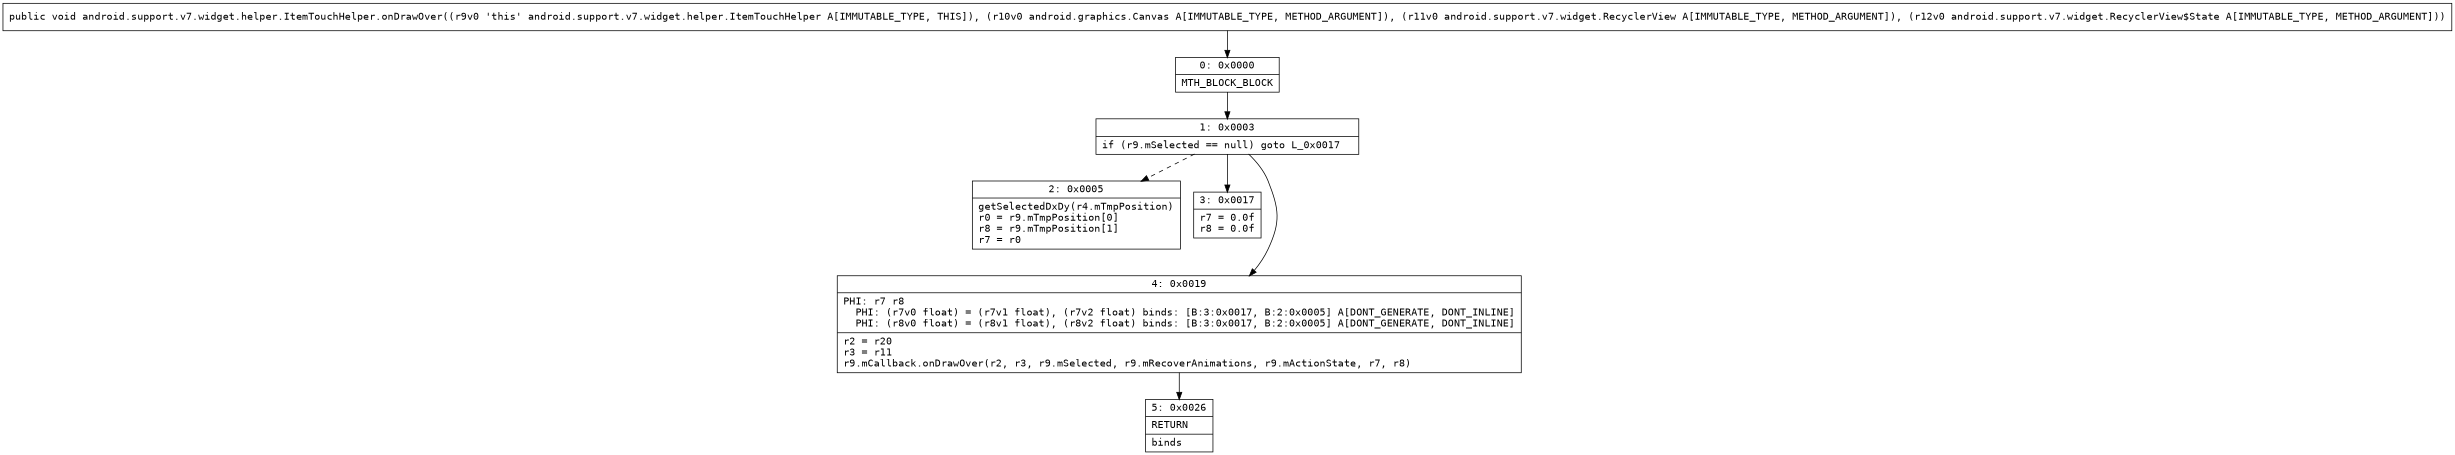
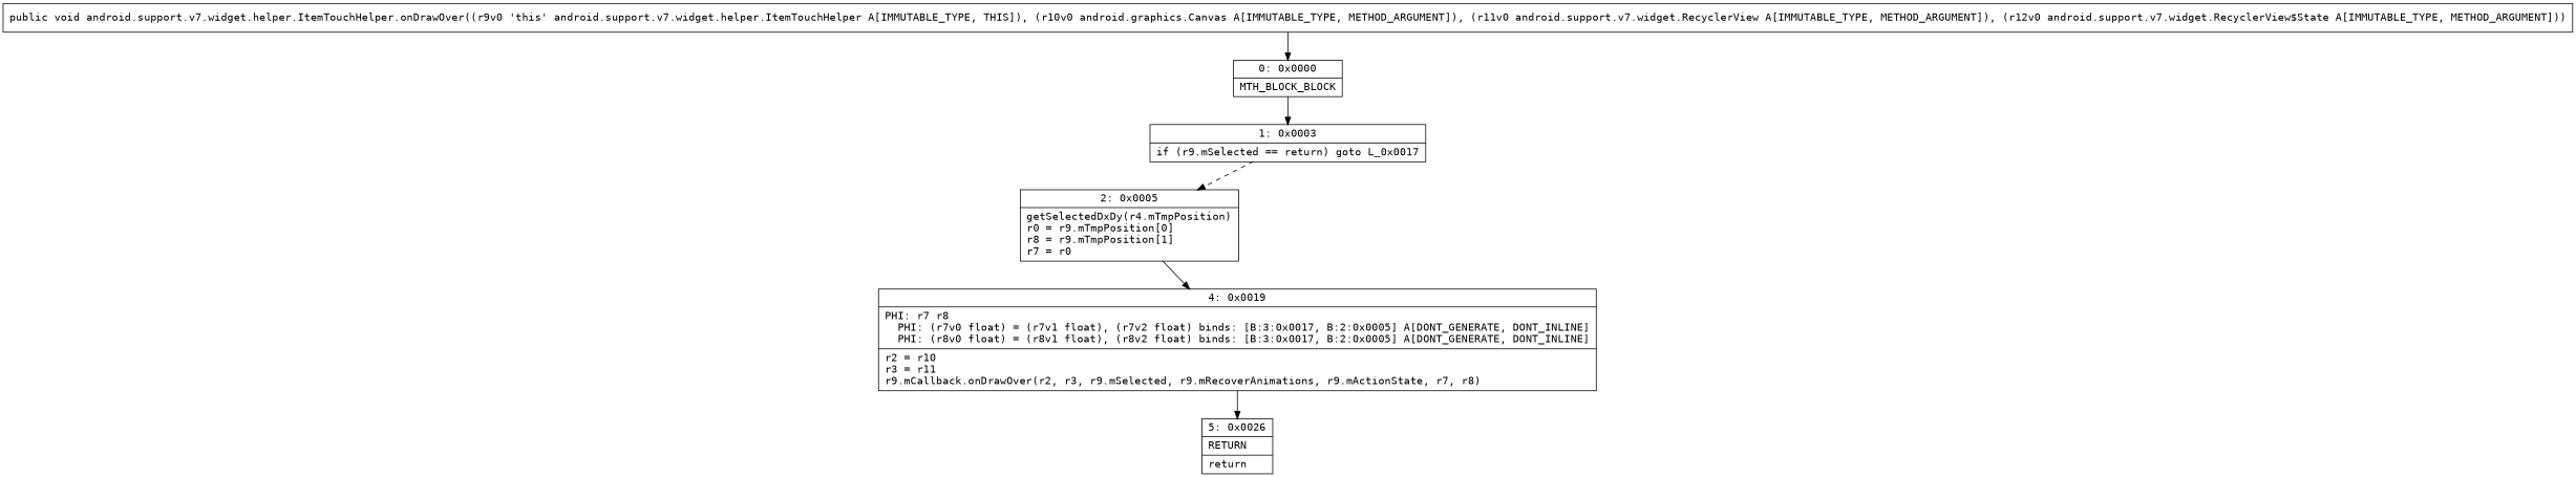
  digraph {
    fontname="DejaVu Sans Mono"
    node [fontname="DejaVu Sans Mono" shape=record]
    edge [fontname="DejaVu Sans Mono"]
    n1 [label="{0\:\ 0x0000|MTH_BLOCK_BLOCK\l}"]
-   n2 [label="{1\:\ 0x0003|if (r9.mSelected == null) goto L_0x0017\l}"]
+   n2 [label="{1\:\ 0x0003|if (r9.mSelected == return) goto L_0x0017\l}"]
    n3 [label="{2\:\ 0x0005|getSelectedDxDy(r4.mTmpPosition)\lr0 = r9.mTmpPosition[0]\lr8 = r9.mTmpPosition[1]\lr7 = r0\l}"]
-   n4 [label="{3\:\ 0x0017|r7 = 0.0f\lr8 = 0.0f\l}"]
-   n5 [label="{4\:\ 0x0019|PHI: r7 r8 \l  PHI: (r7v0 float) = (r7v1 float), (r7v2 float) binds: [B:3:0x0017, B:2:0x0005] A[DONT_GENERATE, DONT_INLINE]\l  PHI: (r8v0 float) = (r8v1 float), (r8v2 float) binds: [B:3:0x0017, B:2:0x0005] A[DONT_GENERATE, DONT_INLINE]\l|r2 = r20\lr3 = r11\lr9.mCallback.onDrawOver(r2, r3, r9.mSelected, r9.mRecoverAnimations, r9.mActionState, r7, r8)\l}"]
-   n6 [label="{5\:\ 0x0026|RETURN\l|binds\l}"]
+   n5 [label="{4\:\ 0x0019|PHI: r7 r8 \l  PHI: (r7v0 float) = (r7v1 float), (r7v2 float) binds: [B:3:0x0017, B:2:0x0005] A[DONT_GENERATE, DONT_INLINE]\l  PHI: (r8v0 float) = (r8v1 float), (r8v2 float) binds: [B:3:0x0017, B:2:0x0005] A[DONT_GENERATE, DONT_INLINE]\l|r2 = r10\lr3 = r11\lr9.mCallback.onDrawOver(r2, r3, r9.mSelected, r9.mRecoverAnimations, r9.mActionState, r7, r8)\l}"]
+   n6 [label="{5\:\ 0x0026|RETURN\l|return\l}"]
    n7 [label="{public void android.support.v7.widget.helper.ItemTouchHelper.onDrawOver((r9v0 'this' android.support.v7.widget.helper.ItemTouchHelper A[IMMUTABLE_TYPE, THIS]), (r10v0 android.graphics.Canvas A[IMMUTABLE_TYPE, METHOD_ARGUMENT]), (r11v0 android.support.v7.widget.RecyclerView A[IMMUTABLE_TYPE, METHOD_ARGUMENT]), (r12v0 android.support.v7.widget.RecyclerView$State A[IMMUTABLE_TYPE, METHOD_ARGUMENT])) }"]
    n1 -> n2
    n2 -> n3 [style=dashed]
-   n2 -> n4
-   n2 -> n5
+   n3 -> n5
    n5 -> n6
    n7 -> n1
  }
